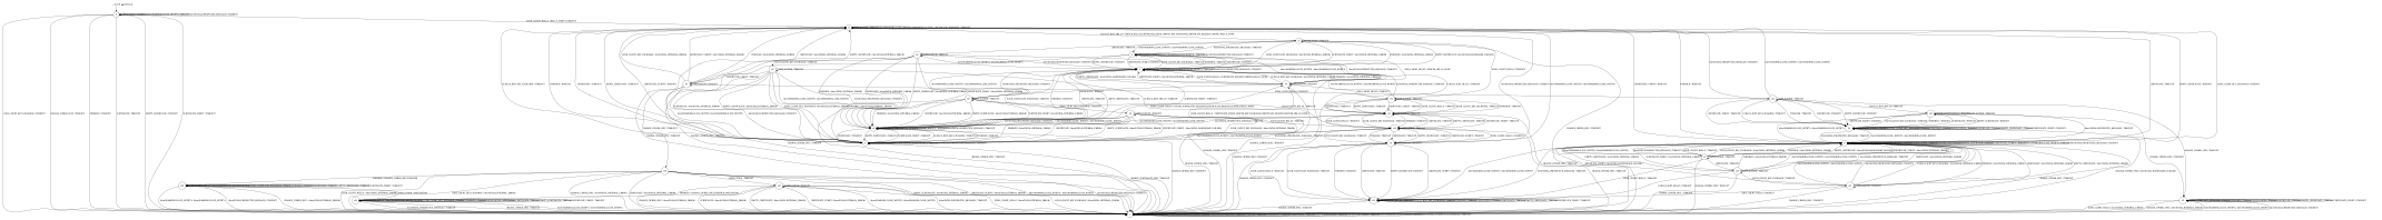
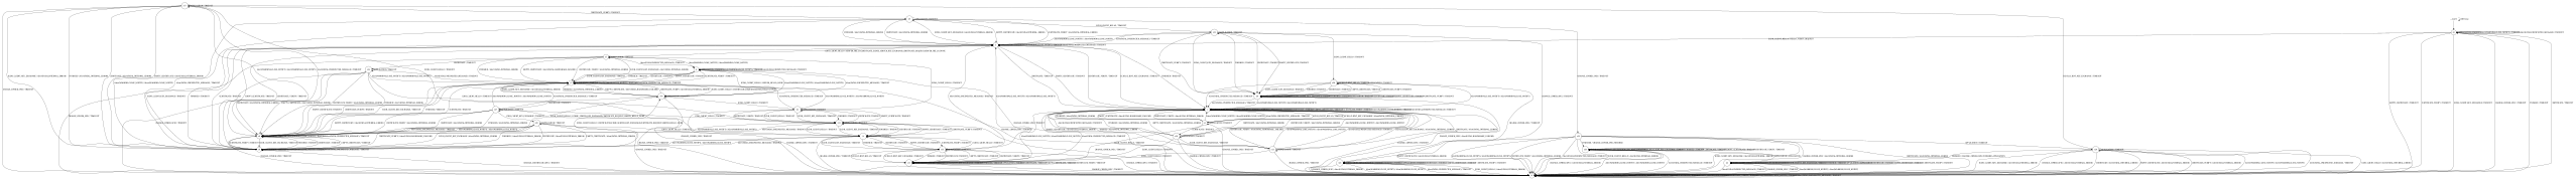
  digraph {
    fontname="Noto Serif"
    node [fontname="Noto Serif" shape=circle]
    edge [fontname="Noto Serif"]
    n1 [label=s0]
    n2 [label=s1]
    n3 [label=s2]
    n4 [label=s3]
    n5 [label=s5]
    n6 [label=s4]
    n7 [label=s6]
    n8 [label=s7]
    n9 [label=s12]
    n10 [label=s16]
    n11 [label=s10]
    n12 [label=s11]
    n13 [label=s76]
    n14 [label=s8]
    n15 [label=s13]
    n16 [label=s17]
    n17 [label=s21]
    n18 [label=s27]
    n19 [label=s9]
    n20 [label=s14]
    n21 [label=s18]
    n22 [label=s28]
    n23 [label=s15]
    n24 [label=s19]
    n25 [label=s23]
    n26 [label=s20]
    n27 [label=s29]
    n28 [label=s24]
    n29 [label=s25]
    n30 [label=s30]
    n31 [label=s22]
    __start0 [height=0 shape=none width=0]
    n1 -> n1 [label="APPLICATION / TIMEOUT"]
    n1 -> n1 [label="Alert(WARNING,CLOSE_NOTIFY) / TIMEOUT"]
    n1 -> n1 [label="Alert(FATAL,UNEXPECTED_MESSAGE) / TIMEOUT"]
    n1 -> n2 [label="ECDH_CLIENT_KEY_EXCHANGE / TIMEOUT"]
    n1 -> n2 [label="CHANGE_CIPHER_SPEC / TIMEOUT"]
    n1 -> n2 [label="FINISHED / TIMEOUT"]
    n1 -> n2 [label="CERTIFICATE / TIMEOUT"]
    n1 -> n2 [label="EMPTY_CERTIFICATE / TIMEOUT"]
    n1 -> n2 [label="CERTIFICATE_VERIFY / TIMEOUT"]
    n1 -> n3 [label="ECDH_CLIENT_HELLO / HELLO_VERIFY_REQUEST"]
    n2 -> n2 [label="ECDH_CLIENT_HELLO / TIMEOUT"]
    n2 -> n2 [label="ECDH_CLIENT_KEY_EXCHANGE / TIMEOUT"]
    n2 -> n2 [label="CHANGE_CIPHER_SPEC / TIMEOUT"]
    n2 -> n2 [label="FINISHED / TIMEOUT"]
    n2 -> n2 [label="APPLICATION / TIMEOUT"]
    n2 -> n2 [label="CERTIFICATE / TIMEOUT"]
    n2 -> n2 [label="EMPTY_CERTIFICATE / TIMEOUT"]
    n2 -> n2 [label="CERTIFICATE_VERIFY / TIMEOUT"]
    n2 -> n2 [label="Alert(WARNING,CLOSE_NOTIFY) / TIMEOUT"]
    n2 -> n2 [label="Alert(FATAL,UNEXPECTED_MESSAGE) / TIMEOUT"]
    n3 -> n3 [label="APPLICATION / TIMEOUT"]
    n3 -> n3 [label="Alert(WARNING,CLOSE_NOTIFY) / TIMEOUT"]
    n3 -> n3 [label="Alert(FATAL,UNEXPECTED_MESSAGE) / TIMEOUT"]
    n3 -> n4 [label="ECDH_CLIENT_KEY_EXCHANGE / TIMEOUT"]
    n3 -> n4 [label="FINISHED / TIMEOUT"]
    n3 -> n4 [label="CERTIFICATE / TIMEOUT"]
    n3 -> n4 [label="EMPTY_CERTIFICATE / TIMEOUT"]
    n3 -> n4 [label="CERTIFICATE_VERIFY / TIMEOUT"]
    n3 -> n5 [label="ECDH_CLIENT_HELLO / SERVER_HELLO,CERTIFICATE,ECDHE_SERVER_KEY_EXCHANGE,CERTIFICATE_REQUEST,SERVER_HELLO_DONE"]
    n4 -> n2 [label="CHANGE_CIPHER_SPEC / TIMEOUT"]
    n4 -> n4 [label="ECDH_CLIENT_KEY_EXCHANGE / TIMEOUT"]
    n4 -> n4 [label="FINISHED / TIMEOUT"]
    n4 -> n4 [label="APPLICATION / TIMEOUT"]
    n4 -> n4 [label="CERTIFICATE / TIMEOUT"]
    n4 -> n4 [label="EMPTY_CERTIFICATE / TIMEOUT"]
    n4 -> n4 [label="CERTIFICATE_VERIFY / TIMEOUT"]
    n4 -> n4 [label="Alert(WARNING,CLOSE_NOTIFY) / TIMEOUT"]
    n4 -> n4 [label="Alert(FATAL,UNEXPECTED_MESSAGE) / TIMEOUT"]
    n4 -> n6 [label="ECDH_CLIENT_HELLO / TIMEOUT"]
    n5 -> n2 [label="CHANGE_CIPHER_SPEC / TIMEOUT"]
    n5 -> n5 [label="APPLICATION / TIMEOUT"]
    n5 -> n7 [label="Alert(WARNING,CLOSE_NOTIFY) / Alert(WARNING,CLOSE_NOTIFY)"]
    n5 -> n7 [label="Alert(FATAL,UNEXPECTED_MESSAGE) / TIMEOUT"]
    n5 -> n8 [label="ECDH_CLIENT_KEY_EXCHANGE / Alert(FATAL,INTERNAL_ERROR)"]
    n5 -> n8 [label="FINISHED / Alert(FATAL,INTERNAL_ERROR)"]
    n5 -> n8 [label="EMPTY_CERTIFICATE / Alert(FATAL,HANDSHAKE_FAILURE)"]
    n5 -> n8 [label="CERTIFICATE_VERIFY / Alert(FATAL,INTERNAL_ERROR)"]
    n5 -> n9 [label="ECDH_CLIENT_HELLO / TIMEOUT"]
    n5 -> n10 [label="CERTIFICATE / TIMEOUT"]
    n6 -> n2 [label="CHANGE_CIPHER_SPEC / TIMEOUT"]
    n6 -> n4 [label="ECDH_CLIENT_KEY_EXCHANGE / Alert(FATAL,INTERNAL_ERROR)"]
    n6 -> n4 [label="FINISHED / Alert(FATAL,INTERNAL_ERROR)"]
    n6 -> n4 [label="EMPTY_CERTIFICATE / Alert(FATAL,HANDSHAKE_FAILURE)"]
    n6 -> n4 [label="CERTIFICATE_VERIFY / Alert(FATAL,INTERNAL_ERROR)"]
    n6 -> n4 [label="Alert(WARNING,CLOSE_NOTIFY) / Alert(WARNING,CLOSE_NOTIFY)"]
    n6 -> n4 [label="Alert(FATAL,UNEXPECTED_MESSAGE) / TIMEOUT"]
    n6 -> n6 [label="APPLICATION / TIMEOUT"]
    n6 -> n11 [label="CERTIFICATE / TIMEOUT"]
    n6 -> n12 [label="ECDH_CLIENT_HELLO / TIMEOUT"]
    n7 -> n2 [label="CHANGE_CIPHER_SPEC / TIMEOUT"]
    n7 -> n7 [label="APPLICATION / TIMEOUT"]
    n7 -> n7 [label="Alert(WARNING,CLOSE_NOTIFY) / TIMEOUT"]
    n7 -> n7 [label="Alert(FATAL,UNEXPECTED_MESSAGE) / TIMEOUT"]
    n7 -> n8 [label="ECDH_CLIENT_KEY_EXCHANGE / TIMEOUT"]
    n7 -> n8 [label="FINISHED / TIMEOUT"]
    n7 -> n8 [label="CERTIFICATE / TIMEOUT"]
    n7 -> n8 [label="EMPTY_CERTIFICATE / TIMEOUT"]
    n7 -> n8 [label="CERTIFICATE_VERIFY / TIMEOUT"]
    n7 -> n13 [label="ECDH_CLIENT_HELLO / SERVER_HELLO_DONE"]
    n8 -> n2 [label="CHANGE_CIPHER_SPEC / TIMEOUT"]
    n8 -> n8 [label="APPLICATION / TIMEOUT"]
    n8 -> n8 [label="Alert(WARNING,CLOSE_NOTIFY) / TIMEOUT"]
    n8 -> n8 [label="Alert(FATAL,UNEXPECTED_MESSAGE) / TIMEOUT"]
    n8 -> n13 [label="ECDH_CLIENT_HELLO / CERTIFICATE_REQUEST,SERVER_HELLO_DONE"]
    n8 -> n14 [label="ECDH_CLIENT_KEY_EXCHANGE / TIMEOUT"]
    n8 -> n14 [label="FINISHED / TIMEOUT"]
    n8 -> n14 [label="CERTIFICATE / TIMEOUT"]
    n8 -> n14 [label="EMPTY_CERTIFICATE / TIMEOUT"]
    n8 -> n14 [label="CERTIFICATE_VERIFY / TIMEOUT"]
    n9 -> n2 [label="CHANGE_CIPHER_SPEC / TIMEOUT"]
    n9 -> n8 [label="Alert(WARNING,CLOSE_NOTIFY) / Alert(WARNING,CLOSE_NOTIFY)"]
    n9 -> n8 [label="Alert(FATAL,UNEXPECTED_MESSAGE) / TIMEOUT"]
    n9 -> n9 [label="APPLICATION / TIMEOUT"]
    n9 -> n15 [label="ECDH_CLIENT_HELLO / TIMEOUT"]
    n9 -> n15 [label="ECDH_CLIENT_KEY_EXCHANGE / TIMEOUT"]
    n9 -> n15 [label="FINISHED / TIMEOUT"]
    n9 -> n15 [label="CERTIFICATE / TIMEOUT"]
    n9 -> n15 [label="EMPTY_CERTIFICATE / TIMEOUT"]
    n9 -> n15 [label="CERTIFICATE_VERIFY / TIMEOUT"]
    n10 -> n2 [label="CHANGE_CIPHER_SPEC / TIMEOUT"]
    n10 -> n8 [label="Alert(WARNING,CLOSE_NOTIFY) / Alert(WARNING,CLOSE_NOTIFY)"]
    n10 -> n8 [label="Alert(FATAL,UNEXPECTED_MESSAGE) / TIMEOUT"]
    n10 -> n10 [label="APPLICATION / TIMEOUT"]
    n10 -> n14 [label="FINISHED / Alert(FATAL,INTERNAL_ERROR)"]
    n10 -> n14 [label="CERTIFICATE / Alert(FATAL,INTERNAL_ERROR)"]
    n10 -> n14 [label="EMPTY_CERTIFICATE / Alert(FATAL,INTERNAL_ERROR)"]
    n10 -> n14 [label="CERTIFICATE_VERIFY / Alert(FATAL,INTERNAL_ERROR)"]
    n10 -> n15 [label="ECDH_CLIENT_HELLO / TIMEOUT"]
-   n10 -> n16 [label="ECDH_CLIENT_KEY_EXCHANGE / TIMEOUT"]
+   n27 -> n16 [label="ECDH_CLIENT_KEY_EXCHANGE / TIMEOUT"]
    n11 -> n2 [label="CHANGE_CIPHER_SPEC / TIMEOUT"]
    n11 -> n4 [label="FINISHED / Alert(FATAL,INTERNAL_ERROR)"]
    n11 -> n4 [label="CERTIFICATE / Alert(FATAL,INTERNAL_ERROR)"]
    n11 -> n4 [label="EMPTY_CERTIFICATE / Alert(FATAL,INTERNAL_ERROR)"]
    n11 -> n4 [label="CERTIFICATE_VERIFY / Alert(FATAL,INTERNAL_ERROR)"]
    n11 -> n4 [label="Alert(WARNING,CLOSE_NOTIFY) / Alert(WARNING,CLOSE_NOTIFY)"]
    n11 -> n4 [label="Alert(FATAL,UNEXPECTED_MESSAGE) / TIMEOUT"]
    n11 -> n11 [label="APPLICATION / TIMEOUT"]
    n11 -> n12 [label="ECDH_CLIENT_HELLO / TIMEOUT"]
    n11 -> n17 [label="ECDH_CLIENT_KEY_EXCHANGE / TIMEOUT"]
    n12 -> n2 [label="CHANGE_CIPHER_SPEC / TIMEOUT"]
    n12 -> n4 [label="Alert(WARNING,CLOSE_NOTIFY) / Alert(WARNING,CLOSE_NOTIFY)"]
    n12 -> n4 [label="Alert(FATAL,UNEXPECTED_MESSAGE) / TIMEOUT"]
    n12 -> n12 [label="ECDH_CLIENT_HELLO / TIMEOUT"]
    n12 -> n12 [label="ECDH_CLIENT_KEY_EXCHANGE / TIMEOUT"]
    n12 -> n12 [label="FINISHED / TIMEOUT"]
    n12 -> n12 [label="APPLICATION / TIMEOUT"]
    n12 -> n12 [label="CERTIFICATE / TIMEOUT"]
    n12 -> n12 [label="EMPTY_CERTIFICATE / TIMEOUT"]
    n12 -> n12 [label="CERTIFICATE_VERIFY / TIMEOUT"]
    n13 -> n2 [label="CHANGE_CIPHER_SPEC / TIMEOUT"]
    n13 -> n7 [label="Alert(WARNING,CLOSE_NOTIFY) / Alert(WARNING,CLOSE_NOTIFY)"]
    n13 -> n7 [label="Alert(FATAL,UNEXPECTED_MESSAGE) / TIMEOUT"]
    n13 -> n8 [label="ECDH_CLIENT_KEY_EXCHANGE / Alert(FATAL,INTERNAL_ERROR)"]
    n13 -> n8 [label="FINISHED / Alert(FATAL,INTERNAL_ERROR)"]
    n13 -> n8 [label="EMPTY_CERTIFICATE / Alert(FATAL,HANDSHAKE_FAILURE)"]
    n13 -> n8 [label="CERTIFICATE_VERIFY / Alert(FATAL,INTERNAL_ERROR)"]
    n13 -> n9 [label="ECDH_CLIENT_HELLO / TIMEOUT"]
    n13 -> n13 [label="APPLICATION / TIMEOUT"]
    n13 -> n18 [label="CERTIFICATE / TIMEOUT"]
    n14 -> n2 [label="CHANGE_CIPHER_SPEC / TIMEOUT"]
    n14 -> n13 [label="ECDH_CLIENT_HELLO / ECDHE_SERVER_KEY_EXCHANGE,CERTIFICATE_REQUEST,SERVER_HELLO_DONE"]
    n14 -> n14 [label="APPLICATION / TIMEOUT"]
    n14 -> n14 [label="Alert(WARNING,CLOSE_NOTIFY) / TIMEOUT"]
    n14 -> n14 [label="Alert(FATAL,UNEXPECTED_MESSAGE) / TIMEOUT"]
    n14 -> n19 [label="ECDH_CLIENT_KEY_EXCHANGE / TIMEOUT"]
    n14 -> n19 [label="FINISHED / TIMEOUT"]
    n14 -> n19 [label="CERTIFICATE / TIMEOUT"]
    n14 -> n19 [label="EMPTY_CERTIFICATE / TIMEOUT"]
    n14 -> n19 [label="CERTIFICATE_VERIFY / TIMEOUT"]
    n15 -> n2 [label="CHANGE_CIPHER_SPEC / TIMEOUT"]
    n15 -> n14 [label="Alert(WARNING,CLOSE_NOTIFY) / Alert(WARNING,CLOSE_NOTIFY)"]
    n15 -> n14 [label="Alert(FATAL,UNEXPECTED_MESSAGE) / TIMEOUT"]
    n15 -> n15 [label="APPLICATION / TIMEOUT"]
    n15 -> n20 [label="ECDH_CLIENT_HELLO / TIMEOUT"]
    n15 -> n20 [label="ECDH_CLIENT_KEY_EXCHANGE / TIMEOUT"]
    n15 -> n20 [label="FINISHED / TIMEOUT"]
    n15 -> n20 [label="CERTIFICATE / TIMEOUT"]
    n15 -> n20 [label="EMPTY_CERTIFICATE / TIMEOUT"]
    n15 -> n20 [label="CERTIFICATE_VERIFY / TIMEOUT"]
    n16 -> n2 [label="CHANGE_CIPHER_SPEC / TIMEOUT"]
    n16 -> n14 [label="Alert(WARNING,CLOSE_NOTIFY) / Alert(WARNING,CLOSE_NOTIFY)"]
    n16 -> n14 [label="Alert(FATAL,UNEXPECTED_MESSAGE) / TIMEOUT"]
    n16 -> n16 [label="APPLICATION / TIMEOUT"]
    n16 -> n19 [label="ECDH_CLIENT_KEY_EXCHANGE / Alert(FATAL,INTERNAL_ERROR)"]
    n16 -> n19 [label="FINISHED / Alert(FATAL,INTERNAL_ERROR)"]
    n16 -> n19 [label="CERTIFICATE / Alert(FATAL,INTERNAL_ERROR)"]
    n16 -> n19 [label="EMPTY_CERTIFICATE / Alert(FATAL,INTERNAL_ERROR)"]
    n16 -> n20 [label="ECDH_CLIENT_HELLO / TIMEOUT"]
    n16 -> n21 [label="CERTIFICATE_VERIFY / TIMEOUT"]
    n17 -> n2 [label="CHANGE_CIPHER_SPEC / TIMEOUT"]
    n17 -> n4 [label="ECDH_CLIENT_KEY_EXCHANGE / Alert(FATAL,INTERNAL_ERROR)"]
    n17 -> n4 [label="FINISHED / Alert(FATAL,INTERNAL_ERROR)"]
    n17 -> n4 [label="CERTIFICATE / Alert(FATAL,INTERNAL_ERROR)"]
    n17 -> n4 [label="EMPTY_CERTIFICATE / Alert(FATAL,INTERNAL_ERROR)"]
    n17 -> n4 [label="CERTIFICATE_VERIFY / Alert(FATAL,HANDSHAKE_FAILURE)"]
    n17 -> n4 [label="Alert(WARNING,CLOSE_NOTIFY) / Alert(WARNING,CLOSE_NOTIFY)"]
    n17 -> n4 [label="Alert(FATAL,UNEXPECTED_MESSAGE) / TIMEOUT"]
    n17 -> n12 [label="ECDH_CLIENT_HELLO / TIMEOUT"]
    n17 -> n17 [label="APPLICATION / TIMEOUT"]
    n18 -> n2 [label="CHANGE_CIPHER_SPEC / TIMEOUT"]
    n18 -> n8 [label="Alert(WARNING,CLOSE_NOTIFY) / Alert(WARNING,CLOSE_NOTIFY)"]
    n18 -> n8 [label="Alert(FATAL,UNEXPECTED_MESSAGE) / TIMEOUT"]
    n18 -> n14 [label="FINISHED / Alert(FATAL,INTERNAL_ERROR)"]
    n18 -> n14 [label="CERTIFICATE / Alert(FATAL,INTERNAL_ERROR)"]
    n18 -> n14 [label="EMPTY_CERTIFICATE / Alert(FATAL,INTERNAL_ERROR)"]
    n18 -> n14 [label="CERTIFICATE_VERIFY / Alert(FATAL,INTERNAL_ERROR)"]
    n18 -> n15 [label="ECDH_CLIENT_HELLO / TIMEOUT"]
    n18 -> n18 [label="APPLICATION / TIMEOUT"]
    n18 -> n22 [label="ECDH_CLIENT_KEY_EXCHANGE / TIMEOUT"]
    n19 -> n2 [label="CHANGE_CERTIFICATE_SPEC / TIMEOUT"]
    n19 -> n3 [label="ECDH_CLIENT_KEY_EXCHANGE / TIMEOUT"]
    n19 -> n3 [label="FINISHED / TIMEOUT"]
    n19 -> n3 [label="CERTIFICATE / TIMEOUT"]
    n19 -> n3 [label="EMPTY_CERTIFICATE / TIMEOUT"]
    n19 -> n3 [label="CERTIFICATE_VERIFY / TIMEOUT"]
    n19 -> n13 [label="ECDH_CLIENT_HELLO / CERTIFICATE,ECDHE_SERVER_KEY_EXCHANGE,CERTIFICATE_REQUEST,SERVER_HELLO_DONE"]
    n19 -> n19 [label="APPLICATION / TIMEOUT"]
    n19 -> n19 [label="Alert(WARNING,CLOSE_NOTIFY) / TIMEOUT"]
    n19 -> n19 [label="Alert(FATAL,UNEXPECTED_MESSAGE) / TIMEOUT"]
    n20 -> n2 [label="CHANGE_CIPHER_SPEC / TIMEOUT"]
    n20 -> n19 [label="Alert(WARNING,CLOSE_NOTIFY) / Alert(WARNING,CLOSE_NOTIFY)"]
    n20 -> n19 [label="Alert(FATAL,UNEXPECTED_MESSAGE) / TIMEOUT"]
    n20 -> n20 [label="APPLICATION / TIMEOUT"]
    n20 -> n23 [label="ECDH_CLIENT_HELLO / TIMEOUT"]
    n20 -> n23 [label="ECDH_CLIENT_KEY_EXCHANGE / TIMEOUT"]
    n20 -> n23 [label="FINISHED / TIMEOUT"]
    n20 -> n23 [label="CERTIFICATE / TIMEOUT"]
    n20 -> n23 [label="EMPTY_CERTIFICATE / TIMEOUT"]
    n20 -> n23 [label="CERTIFICATE_VERIFY / TIMEOUT"]
    n21 -> n3 [label="ECDH_CLIENT_KEY_EXCHANGE / Alert(FATAL,INTERNAL_ERROR)"]
    n21 -> n3 [label="FINISHED / Alert(FATAL,INTERNAL_ERROR)"]
    n21 -> n3 [label="CERTIFICATE / Alert(FATAL,INTERNAL_ERROR)"]
    n21 -> n3 [label="EMPTY_CERTIFICATE / Alert(FATAL,INTERNAL_ERROR)"]
    n21 -> n3 [label="CERTIFICATE_VERIFY / Alert(FATAL,INTERNAL_ERROR)"]
    n21 -> n19 [label="Alert(WARNING,CLOSE_NOTIFY) / Alert(WARNING,CLOSE_NOTIFY)"]
    n21 -> n19 [label="Alert(FATAL,UNEXPECTED_MESSAGE) / TIMEOUT"]
    n21 -> n21 [label="APPLICATION / TIMEOUT"]
    n21 -> n24 [label="CHANGE_CIPHER_SPEC / TIMEOUT"]
    n21 -> n25 [label="ECDH_CLIENT_HELLO / TIMEOUT"]
    n22 -> n2 [label="CHANGE_CIPHER_SPEC / TIMEOUT"]
    n22 -> n14 [label="Alert(WARNING,CLOSE_NOTIFY) / Alert(WARNING,CLOSE_NOTIFY)"]
    n22 -> n14 [label="Alert(FATAL,UNEXPECTED_MESSAGE) / TIMEOUT"]
    n22 -> n19 [label="ECDH_CLIENT_KEY_EXCHANGE / Alert(FATAL,INTERNAL_ERROR)"]
    n22 -> n19 [label="FINISHED / Alert(FATAL,INTERNAL_ERROR)"]
    n22 -> n19 [label="CERTIFICATE / Alert(FATAL,INTERNAL_ERROR)"]
    n22 -> n19 [label="EMPTY_CERTIFICATE / Alert(FATAL,INTERNAL_ERROR)"]
    n22 -> n19 [label="CERTIFICATE_VERIFY / Alert(FATAL,HANDSHAKE_FAILURE)"]
    n22 -> n20 [label="ECDH_CLIENT_HELLO / TIMEOUT"]
    n22 -> n22 [label="APPLICATION / TIMEOUT"]
    n23 -> n2 [label="CHANGE_CIPHER_SPEC / TIMEOUT"]
    n23 -> n3 [label="Alert(WARNING,CLOSE_NOTIFY) / Alert(WARNING,CLOSE_NOTIFY)"]
    n23 -> n3 [label="Alert(FATAL,UNEXPECTED_MESSAGE) / TIMEOUT"]
    n23 -> n12 [label="ECDH_CLIENT_HELLO / TIMEOUT"]
    n23 -> n12 [label="ECDH_CLIENT_KEY_EXCHANGE / TIMEOUT"]
    n23 -> n12 [label="FINISHED / TIMEOUT"]
    n23 -> n12 [label="CERTIFICATE / TIMEOUT"]
    n23 -> n12 [label="EMPTY_CERTIFICATE / TIMEOUT"]
    n23 -> n12 [label="CERTIFICATE_VERIFY / TIMEOUT"]
    n23 -> n23 [label="APPLICATION / TIMEOUT"]
    n24 -> n2 [label="ECDH_CLIENT_HELLO / Alert(FATAL,INTERNAL_ERROR)"]
    n24 -> n2 [label="ECDH_CLIENT_KEY_EXCHANGE / Alert(FATAL,INTERNAL_ERROR)"]
    n24 -> n2 [label="CHANGE_CIPHER_SPEC / Alert(FATAL,INTERNAL_ERROR)"]
    n24 -> n2 [label="CERTIFICATE / Alert(FATAL,INTERNAL_ERROR)"]
    n24 -> n2 [label="EMPTY_CERTIFICATE / Alert(FATAL,INTERNAL_ERROR)"]
    n24 -> n2 [label="CERTIFICATE_VERIFY / Alert(FATAL,INTERNAL_ERROR)"]
    n24 -> n2 [label="Alert(WARNING,CLOSE_NOTIFY) / Alert(WARNING,CLOSE_NOTIFY)"]
    n24 -> n2 [label="Alert(FATAL,UNEXPECTED_MESSAGE) / TIMEOUT"]
    n24 -> n26 [label="FINISHED / CHANGE_CIPHER_SPEC,FINISHED"]
    n24 -> n27 [label="APPLICATION / TIMEOUT"]
    n25 -> n3 [label="Alert(WARNING,CLOSE_NOTIFY) / Alert(WARNING,CLOSE_NOTIFY)"]
    n25 -> n3 [label="Alert(FATAL,UNEXPECTED_MESSAGE) / TIMEOUT"]
    n25 -> n25 [label="APPLICATION / TIMEOUT"]
    n25 -> n28 [label="ECDH_CLIENT_KEY_EXCHANGE / TIMEOUT"]
    n25 -> n28 [label="FINISHED / TIMEOUT"]
    n25 -> n28 [label="CERTIFICATE / TIMEOUT"]
    n25 -> n28 [label="EMPTY_CERTIFICATE / TIMEOUT"]
    n25 -> n28 [label="CERTIFICATE_VERIFY / TIMEOUT"]
    n25 -> n29 [label="CHANGE_CIPHER_SPEC / TIMEOUT"]
    n25 -> n30 [label="ECDH_CLIENT_HELLO / TIMEOUT"]
    n26 -> n2 [label="CHANGE_CIPHER_SPEC / Alert(FATAL,INTERNAL_ERROR)"]
    n26 -> n2 [label="Alert(WARNING,CLOSE_NOTIFY) / Alert(WARNING,CLOSE_NOTIFY)"]
    n26 -> n2 [label="Alert(FATAL,UNEXPECTED_MESSAGE) / TIMEOUT"]
    n26 -> n26 [label="ECDH_CLIENT_HELLO / Alert(WARNING,NO_RENEGOTIATION)"]
    n26 -> n26 [label="ECDH_CLIENT_KEY_EXCHANGE / TIMEOUT"]
    n26 -> n26 [label="FINISHED / TIMEOUT"]
    n26 -> n26 [label="CERTIFICATE / TIMEOUT"]
    n26 -> n26 [label="EMPTY_CERTIFICATE / TIMEOUT"]
    n26 -> n26 [label="CERTIFICATE_VERIFY / TIMEOUT"]
    n26 -> n31 [label="APPLICATION / APPLICATION"]
    n27 -> n2 [label="ECDH_CLIENT_HELLO / Alert(FATAL,INTERNAL_ERROR)"]
    n27 -> n2 [label="ECDH_CLIENT_KEY_EXCHANGE / Alert(FATAL,INTERNAL_ERROR)"]
    n27 -> n2 [label="CHANGE_CIPHER_SPEC / Alert(FATAL,INTERNAL_ERROR)"]
    n27 -> n2 [label="CERTIFICATE / Alert(FATAL,INTERNAL_ERROR)"]
    n27 -> n2 [label="EMPTY_CERTIFICATE / Alert(FATAL,INTERNAL_ERROR)"]
    n27 -> n2 [label="CERTIFICATE_VERIFY / Alert(FATAL,INTERNAL_ERROR)"]
    n27 -> n2 [label="Alert(WARNING,CLOSE_NOTIFY) / Alert(WARNING,CLOSE_NOTIFY)"]
    n27 -> n2 [label="Alert(FATAL,UNEXPECTED_MESSAGE) / TIMEOUT"]
    n27 -> n27 [label="APPLICATION / TIMEOUT"]
    n27 -> n31 [label="FINISHED / CHANGE_CIPHER_SPEC,FINISHED,APPLICATION"]
    n28 -> n2 [label="CHANGE_CIPHER_SPEC / Alert(FATAL,HANDSHAKE_FAILURE)"]
    n28 -> n4 [label="Alert(WARNING,CLOSE_NOTIFY) / Alert(WARNING,CLOSE_NOTIFY)"]
    n28 -> n4 [label="Alert(FATAL,UNEXPECTED_MESSAGE) / TIMEOUT"]
    n28 -> n28 [label="ECDH_CLIENT_HELLO / TIMEOUT"]
    n28 -> n28 [label="ECDH_CLIENT_KEY_EXCHANGE / TIMEOUT"]
    n28 -> n28 [label="FINISHED / TIMEOUT"]
    n28 -> n28 [label="APPLICATION / TIMEOUT"]
    n28 -> n28 [label="CERTIFICATE / TIMEOUT"]
    n28 -> n28 [label="EMPTY_CERTIFICATE / TIMEOUT"]
    n28 -> n28 [label="CERTIFICATE_VERIFY / TIMEOUT"]
    n29 -> n2 [label="ECDH_CLIENT_HELLO / Alert(FATAL,INTERNAL_ERROR)"]
    n29 -> n2 [label="CHANGE_CIPHER_SPEC / Alert(FATAL,INTERNAL_ERROR)"]
    n29 -> n2 [label="Alert(WARNING,CLOSE_NOTIFY) / Alert(WARNING,CLOSE_NOTIFY)"]
    n29 -> n2 [label="Alert(FATAL,UNEXPECTED_MESSAGE) / TIMEOUT"]
    n29 -> n29 [label="ECDH_CLIENT_KEY_EXCHANGE / TIMEOUT"]
    n29 -> n29 [label="FINISHED / TIMEOUT"]
    n29 -> n29 [label="APPLICATION / TIMEOUT"]
    n29 -> n29 [label="CERTIFICATE / TIMEOUT"]
    n29 -> n29 [label="EMPTY_CERTIFICATE / TIMEOUT"]
    n29 -> n29 [label="CERTIFICATE_VERIFY / TIMEOUT"]
    n30 -> n4 [label="Alert(WARNING,CLOSE_NOTIFY) / Alert(WARNING,CLOSE_NOTIFY)"]
    n30 -> n4 [label="Alert(FATAL,UNEXPECTED_MESSAGE) / TIMEOUT"]
    n30 -> n28 [label="ECDH_CLIENT_KEY_EXCHANGE / TIMEOUT"]
    n30 -> n28 [label="FINISHED / TIMEOUT"]
    n30 -> n28 [label="CERTIFICATE / TIMEOUT"]
    n30 -> n28 [label="EMPTY_CERTIFICATE / TIMEOUT"]
    n30 -> n28 [label="CERTIFICATE_VERIFY / TIMEOUT"]
    n30 -> n29 [label="CHANGE_CIPHER_SPEC / TIMEOUT"]
    n30 -> n30 [label="ECDH_CLIENT_HELLO / TIMEOUT"]
    n30 -> n30 [label="APPLICATION / TIMEOUT"]
    n31 -> n2 [label="CHANGE_CIPHER_SPEC / TIMEOUT"]
    n31 -> n2 [label="Alert(WARNING,CLOSE_NOTIFY) / Alert(WARNING,CLOSE_NOTIFY)"]
    n31 -> n2 [label="Alert(FATAL,UNEXPECTED_MESSAGE) / TIMEOUT"]
    n31 -> n31 [label="ECDH_CLIENT_HELLO / Alert(WARNING,NO_RENEGOTIATION)"]
    n31 -> n31 [label="ECDH_CLIENT_KEY_EXCHANGE / TIMEOUT"]
    n31 -> n31 [label="FINISHED / TIMEOUT"]
    n31 -> n31 [label="APPLICATION / APPLICATION"]
    n31 -> n31 [label="CERTIFICATE / TIMEOUT"]
    n31 -> n31 [label="EMPTY_CERTIFICATE / TIMEOUT"]
    n31 -> n31 [label="CERTIFICATE_VERIFY / TIMEOUT"]
    __start0 -> n1
    __start0 -> __start0 [label="Self loop"]
  }
